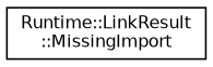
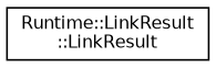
  digraph {
    rankdir=LR
-   n1 [color=black fillcolor=white fontname=Helvetica fontsize=10 height=0.2 label="Runtime::LinkResult\l::MissingImport" shape=record style=filled width=0.4]
+   n1 [color=black fillcolor=white fontname=Helvetica fontsize=10 height=0.2 label="Runtime::LinkResult\l::LinkResult" shape=record style=filled width=0.4]
  }
